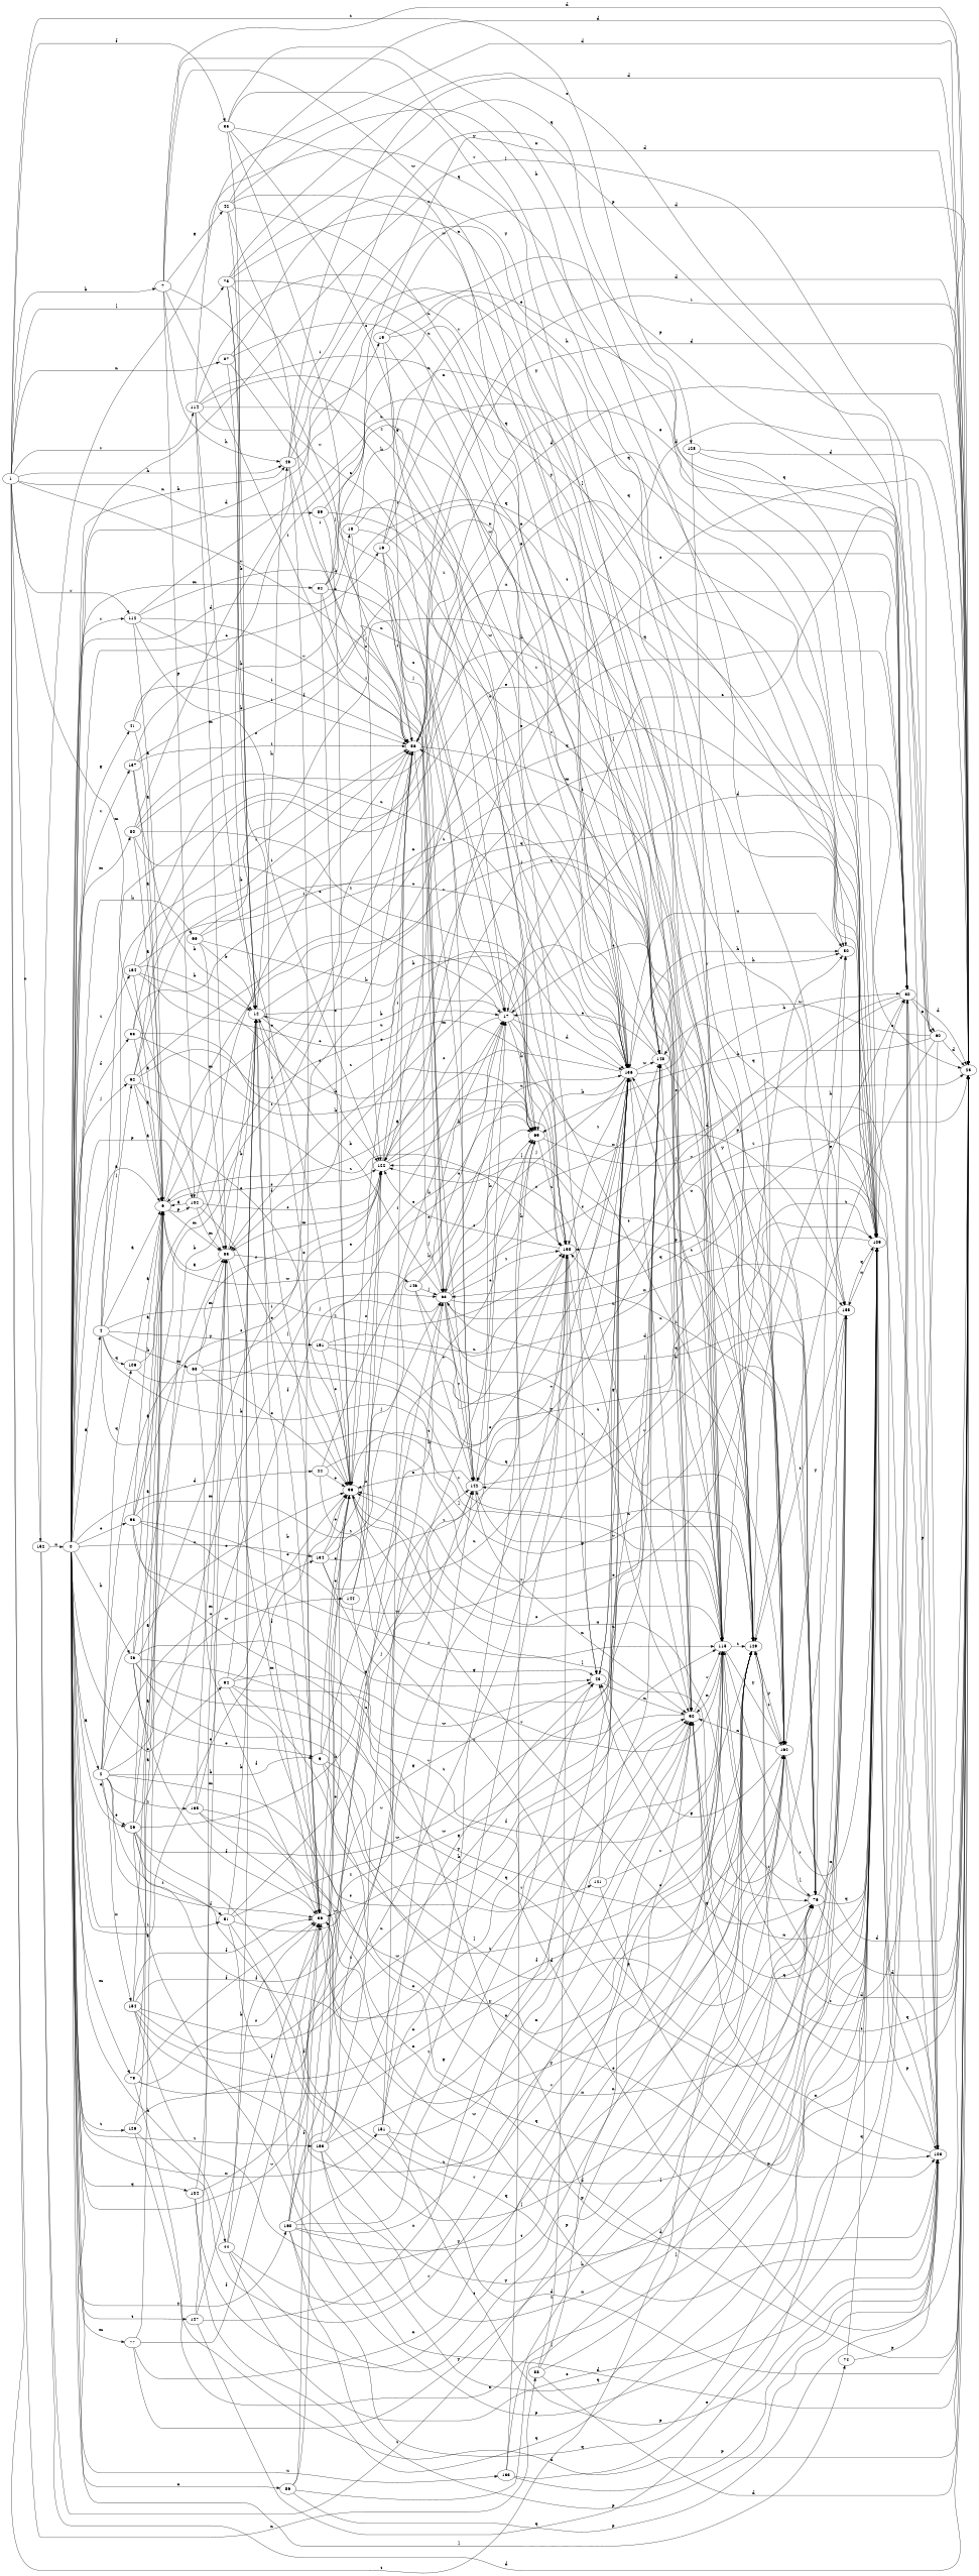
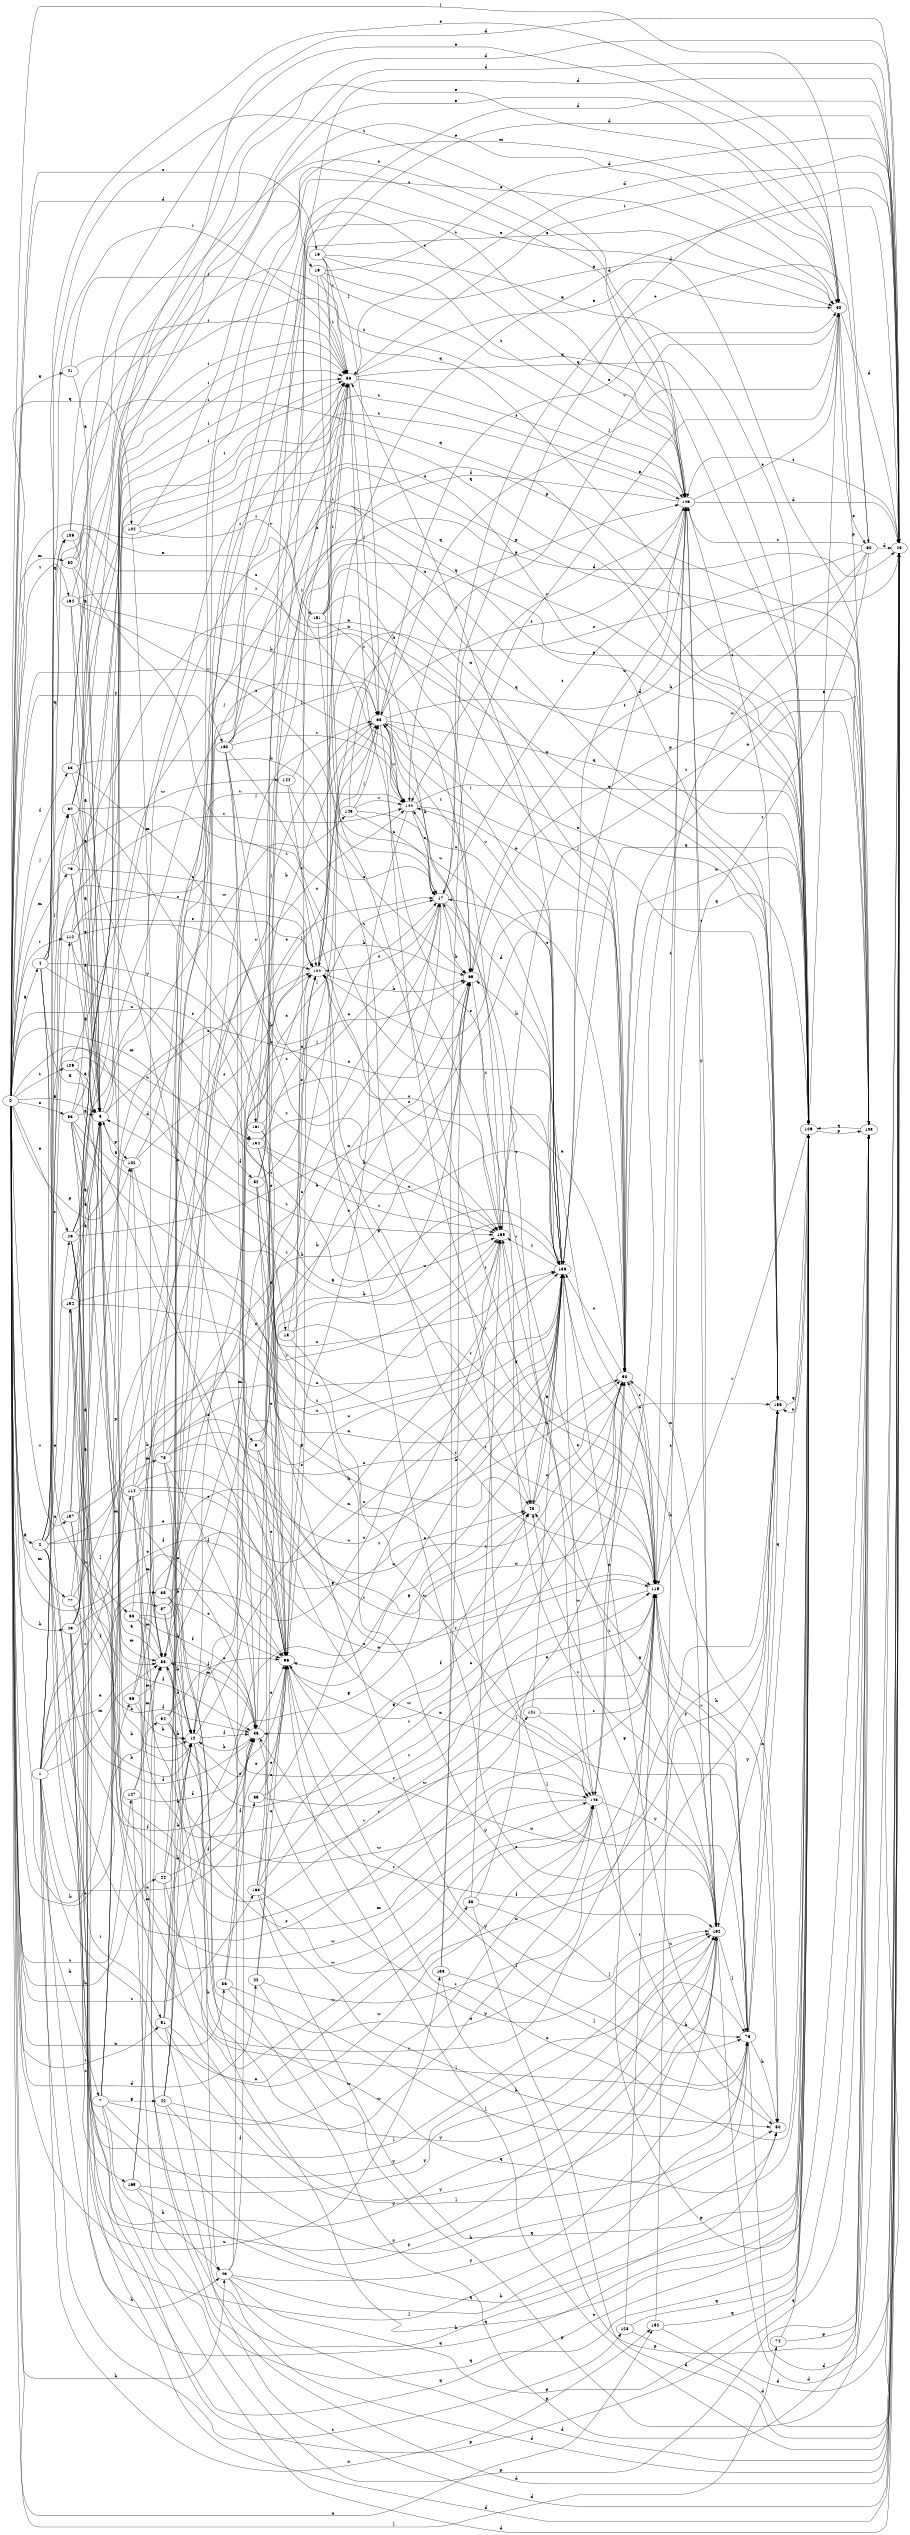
  strict digraph {
    rankdir=LR
    0
    2
    4
    6
    16
    18
    19
    22
    26
    33
    41
    44
    46
    49
    51
    60
    62
    66
    74
    77
    79
    80
    82
    86
    93
    94
    96
    102
    104
    112
    126
    127
    133
    134
    137
    142
    151
    152
    160
    163
    164
    9
    36
    106
    121
    122
    144
    154
    165
    129
    30
    56
    68
    76
    161
    168
    83
    109
    115
    146
    23
    63
    136
    103
    69
    148
    12
    90
    162
    50
    17
    43
    155
    1
    7
    35
    75
    87
    88
    89
    114
    128
    42
    0 -> 2 [label=a]
    0 -> 4 [label=a]
    0 -> 6 [label=a]
    0 -> 16 [label=c]
    0 -> 18 [label=d]
    0 -> 19 [label=d]
    0 -> 22 [label=d]
    0 -> 26 [label=e]
    0 -> 33 [label=f]
    0 -> 41 [label=g]
    0 -> 44 [label=h]
    0 -> 46 [label=h]
    0 -> 49 [label=h]
    0 -> 51 [label=i]
    0 -> 60 [label=j]
    0 -> 62 [label=j]
    0 -> 66 [label=k]
    0 -> 74 [label=l]
    0 -> 77 [label=m]
    0 -> 79 [label=m]
    0 -> 80 [label=m]
    0 -> 82 [label=m]
    0 -> 86 [label=n]
    0 -> 93 [label=o]
    0 -> 94 [label=o]
    0 -> 96 [label=o]
    0 -> 102 [label=p]
    0 -> 104 [label=q]
    0 -> 112 [label=r]
    0 -> 126 [label=t]
    0 -> 127 [label=t]
    0 -> 133 [label=u]
    0 -> 134 [label=u]
    0 -> 137 [label=v]
    0 -> 142 [label=v]
    0 -> 151 [label=x]
-   152 -> 0 [label=x]
+   0 -> 152 [label=x]
    0 -> 160 [label=y]
    0 -> 163 [label=z]
    0 -> 164 [label=z]
    2 -> 26 [label=e]
    2 -> 51 [label=i]
    2 -> 96 [label=o]
    2 -> 134 [label=u]
    2 -> 9 [label=b]
    2 -> 36 [label=f]
    2 -> 106 [label=q]
    2 -> 121 [label=s]
    2 -> 122 [label=s]
    2 -> 144 [label=w]
    2 -> 154 [label=x]
    2 -> 165 [label=z]
    4 -> 6 [label=a]
    4 -> 62 [label=j]
    4 -> 106 [label=q]
    4 -> 129 [label=t]
    4 -> 30 [label=e]
    4 -> 56 [label=i]
    4 -> 68 [label=k]
    4 -> 76 [label=l]
    4 -> 161 [label=y]
    4 -> 168 [label=z]
    6 -> 102 [label=p]
    6 -> 122 [label=s]
    6 -> 83 [label=m]
    6 -> 109 [label=q]
    6 -> 115 [label=r]
    6 -> 146 [label=w]
    16 -> 129 [label=t]
    16 -> 56 [label=i]
    16 -> 109 [label=q]
    16 -> 115 [label=r]
    16 -> 23 [label=d]
    16 -> 63 [label=j]
    18 -> 122 [label=s]
    18 -> 76 [label=l]
    18 -> 115 [label=r]
    18 -> 136 [label=u]
    19 -> 56 [label=i]
    19 -> 109 [label=q]
    19 -> 23 [label=d]
    19 -> 136 [label=u]
    19 -> 103 [label=p]
    22 -> 96 [label=o]
    22 -> 115 [label=r]
    22 -> 103 [label=p]
    22 -> 69 [label=k]
    26 -> 6 [label=a]
    26 -> 109 [label=q]
    26 -> 23 [label=d]
    26 -> 63 [label=j]
    26 -> 103 [label=p]
    26 -> 69 [label=k]
    26 -> 148 [label=w]
    26 -> 12 [label=b]
    26 -> 90 [label=n]
    33 -> 6 [label=a]
    33 -> 129 [label=t]
    33 -> 30 [label=e]
    33 -> 168 [label=z]
    33 -> 69 [label=k]
    41 -> 6 [label=a]
    41 -> 56 [label=i]
    41 -> 109 [label=q]
    44 -> 36 [label=f]
    44 -> 30 [label=e]
    44 -> 115 [label=r]
    44 -> 12 [label=b]
    44 -> 162 [label=y]
    46 -> 6 [label=a]
-   46 -> 9 [label=o]
+   46 -> 96 [label=o]
    46 -> 36 [label=f]
    46 -> 122 [label=s]
    46 -> 129 [label=t]
    46 -> 56 [label=i]
    46 -> 76 [label=l]
    46 -> 109 [label=q]
    46 -> 162 [label=y]
    49 -> 36 [label=f]
    49 -> 23 [label=d]
    49 -> 63 [label=j]
    49 -> 103 [label=p]
    49 -> 162 [label=y]
    49 -> 50 [label=h]
    51 -> 76 [label=l]
    51 -> 23 [label=d]
    51 -> 148 [label=w]
    51 -> 12 [label=b]
    51 -> 17 [label=c]
    51 -> 43 [label=g]
    60 -> 122 [label=s]
    60 -> 129 [label=t]
    60 -> 115 [label=r]
    60 -> 23 [label=d]
    60 -> 69 [label=k]
    60 -> 148 [label=w]
    60 -> 17 [label=c]
    62 -> 6 [label=a]
    62 -> 96 [label=o]
    62 -> 30 [label=e]
    62 -> 56 [label=i]
    62 -> 168 [label=z]
    62 -> 23 [label=d]
    62 -> 136 [label=u]
    66 -> 83 [label=m]
    66 -> 136 [label=u]
    66 -> 69 [label=k]
    66 -> 12 [label=b]
    66 -> 50 [label=h]
    74 -> 109 [label=q]
    74 -> 103 [label=p]
    77 -> 6 [label=a]
    77 -> 36 [label=f]
    77 -> 90 [label=n]
    77 -> 162 [label=y]
    79 -> 6 [label=a]
    79 -> 36 [label=f]
    79 -> 122 [label=s]
    79 -> 23 [label=d]
    79 -> 90 [label=n]
    80 -> 6 [label=a]
    80 -> 30 [label=e]
    80 -> 168 [label=z]
-   80 -> 136 [label=u]
    80 -> 17 [label=c]
    80 -> 155 [label=x]
    82 -> 96 [label=o]
    82 -> 56 [label=i]
    82 -> 23 [label=d]
    82 -> 148 [label=w]
    82 -> 162 [label=y]
    82 -> 17 [label=c]
    86 -> 96 [label=o]
    86 -> 36 [label=f]
    86 -> 76 [label=l]
    86 -> 103 [label=p]
    93 -> 6 [label=a]
    93 -> 56 [label=i]
    93 -> 168 [label=z]
    93 -> 83 [label=m]
    93 -> 115 [label=r]
    93 -> 23 [label=d]
    93 -> 148 [label=w]
    93 -> 43 [label=g]
    94 -> 96 [label=o]
    94 -> 129 [label=t]
    94 -> 115 [label=r]
    94 -> 103 [label=p]
    94 -> 148 [label=w]
    94 -> 12 [label=b]
    96 -> 122 [label=s]
    96 -> 76 [label=l]
    96 -> 43 [label=g]
    96 -> 155 [label=x]
    102 -> 6 [label=a]
    102 -> 96 [label=o]
    102 -> 122 [label=s]
    102 -> 56 [label=i]
    102 -> 83 [label=m]
    104 -> 142 [label=v]
    104 -> 129 [label=t]
    104 -> 83 [label=m]
    104 -> 109 [label=q]
    112 -> 6 [label=a]
    112 -> 142 [label=v]
    112 -> 122 [label=s]
    112 -> 56 [label=i]
    112 -> 136 [label=u]
    112 -> 69 [label=k]
    126 -> 6 [label=a]
    126 -> 168 [label=z]
    126 -> 115 [label=r]
    126 -> 155 [label=x]
    127 -> 36 [label=f]
    127 -> 83 [label=m]
    127 -> 109 [label=q]
    127 -> 136 [label=u]
    133 -> 30 [label=e]
    133 -> 76 [label=l]
    133 -> 103 [label=p]
    133 -> 69 [label=k]
    134 -> 96 [label=o]
    134 -> 168 [label=z]
    134 -> 115 [label=r]
    134 -> 63 [label=j]
    134 -> 136 [label=u]
    134 -> 17 [label=c]
    137 -> 6 [label=a]
    137 -> 56 [label=i]
    137 -> 109 [label=q]
    137 -> 136 [label=u]
    137 -> 12 [label=b]
    142 -> 96 [label=o]
    142 -> 109 [label=q]
    142 -> 90 [label=n]
    142 -> 17 [label=c]
    151 -> 142 [label=v]
    151 -> 56 [label=i]
    151 -> 115 [label=r]
    151 -> 103 [label=p]
    151 -> 69 [label=k]
    151 -> 90 [label=n]
    152 -> 129 [label=t]
    152 -> 109 [label=q]
    152 -> 23 [label=d]
    160 -> 142 [label=v]
    160 -> 36 [label=f]
    160 -> 129 [label=t]
    160 -> 168 [label=z]
    160 -> 109 [label=q]
    160 -> 63 [label=j]
    160 -> 103 [label=p]
    160 -> 148 [label=w]
    160 -> 43 [label=g]
    163 -> 96 [label=o]
    163 -> 109 [label=q]
    163 -> 63 [label=j]
    163 -> 90 [label=n]
    163 -> 50 [label=h]
    163 -> 43 [label=g]
    163 -> 155 [label=x]
    164 -> 6 [label=a]
    164 -> 30 [label=e]
    164 -> 69 [label=k]
    164 -> 12 [label=b]
    164 -> 90 [label=n]
    164 -> 17 [label=c]
    9 -> 96 [label=o]
    9 -> 30 [label=e]
    9 -> 115 [label=r]
    9 -> 69 [label=k]
    9 -> 155 [label=x]
    36 -> 96 [label=o]
    36 -> 83 [label=m]
    36 -> 12 [label=b]
    36 -> 162 [label=y]
    106 -> 6 [label=a]
    106 -> 56 [label=i]
    106 -> 109 [label=q]
    121 -> 115 [label=r]
    121 -> 136 [label=u]
    121 -> 103 [label=p]
    122 -> 56 [label=i]
    122 -> 83 [label=m]
    122 -> 115 [label=r]
    122 -> 23 [label=d]
    122 -> 69 [label=k]
    122 -> 155 [label=x]
    144 -> 122 [label=s]
    144 -> 23 [label=d]
    144 -> 17 [label=c]
    154 -> 6 [label=a]
    154 -> 36 [label=f]
    154 -> 129 [label=t]
    154 -> 168 [label=z]
    154 -> 136 [label=u]
    154 -> 148 [label=w]
    154 -> 90 [label=n]
    154 -> 162 [label=y]
    165 -> 83 [label=m]
    165 -> 109 [label=q]
    165 -> 63 [label=j]
    165 -> 103 [label=p]
    165 -> 162 [label=y]
    129 -> 142 [label=v]
    129 -> 36 [label=f]
    129 -> 30 [label=e]
    129 -> 23 [label=d]
    129 -> 136 [label=u]
    129 -> 162 [label=y]
    30 -> 60 [label=e]
    30 -> 142 [label=v]
    30 -> 83 [label=m]
    30 -> 23 [label=d]
    30 -> 63 [label=j]
    30 -> 103 [label=p]
    56 -> 96 [label=o]
    56 -> 129 [label=t]
    56 -> 30 [label=e]
    56 -> 76 [label=l]
    56 -> 109 [label=q]
    56 -> 23 [label=d]
    56 -> 63 [label=j]
    68 -> 96 [label=o]
    68 -> 36 [label=f]
    68 -> 83 [label=m]
    68 -> 115 [label=r]
    68 -> 17 [label=c]
    76 -> 142 [label=v]
    76 -> 109 [label=q]
    76 -> 115 [label=r]
    76 -> 23 [label=d]
    76 -> 50 [label=h]
    76 -> 43 [label=g]
    76 -> 155 [label=x]
    161 -> 96 [label=o]
    161 -> 23 [label=d]
    161 -> 136 [label=u]
    161 -> 69 [label=k]
    161 -> 162 [label=y]
    168 -> 122 [label=s]
    168 -> 90 [label=n]
    168 -> 43 [label=g]
    83 -> 6 [label=a]
    83 -> 36 [label=f]
    83 -> 76 [label=l]
    83 -> 12 [label=b]
    109 -> 96 [label=o]
    109 -> 30 [label=e]
    109 -> 115 [label=r]
    109 -> 103 [label=p]
    109 -> 90 [label=n]
    109 -> 155 [label=x]
    115 -> 96 [label=o]
    115 -> 129 [label=t]
    115 -> 90 [label=n]
    115 -> 162 [label=y]
    115 -> 50 [label=h]
    115 -> 17 [label=c]
    146 -> 142 [label=v]
    146 -> 63 [label=j]
    146 -> 136 [label=u]
-   146 -> 103 [label=p]
+   146 -> 129 [label=p]
    146 -> 17 [label=c]
    23 -> 96 [label=o]
    23 -> 129 [label=t]
    23 -> 56 [label=i]
    63 -> 142 [label=v]
    63 -> 129 [label=t]
    63 -> 30 [label=e]
    63 -> 168 [label=z]
    63 -> 109 [label=q]
    63 -> 115 [label=r]
    63 -> 23 [label=d]
    63 -> 69 [label=k]
    63 -> 12 [label=b]
    63 -> 155 [label=x]
    136 -> 6 [label=a]
    136 -> 96 [label=o]
    136 -> 142 [label=v]
    136 -> 129 [label=t]
    136 -> 56 [label=i]
    136 -> 168 [label=z]
    136 -> 109 [label=q]
    136 -> 63 [label=j]
    136 -> 69 [label=k]
    136 -> 148 [label=w]
    136 -> 50 [label=h]
    136 -> 43 [label=g]
    103 -> 168 [label=z]
    103 -> 109 [label=q]
    103 -> 90 [label=n]
    69 -> 168 [label=z]
    69 -> 103 [label=p]
    148 -> 83 [label=m]
    148 -> 90 [label=n]
    148 -> 162 [label=y]
    148 -> 50 [label=h]
    148 -> 17 [label=c]
    12 -> 49 [label=h]
    12 -> 96 [label=o]
    12 -> 36 [label=f]
    12 -> 122 [label=s]
    12 -> 168 [label=k]
    12 -> 109 [label=q]
    90 -> 36 [label=f]
    90 -> 122 [label=s]
    90 -> 109 [label=q]
    90 -> 115 [label=r]
    90 -> 136 [label=u]
    162 -> 122 [label=s]
    162 -> 129 [label=t]
    162 -> 76 [label=l]
    162 -> 168 [label=z]
    162 -> 23 [label=d]
    162 -> 90 [label=n]
    162 -> 43 [label=g]
    50 -> 136 [label=u]
    17 -> 122 [label=s]
    17 -> 129 [label=t]
    17 -> 23 [label=d]
    17 -> 136 [label=d]
    17 -> 69 [label=k]
    17 -> 12 [label=b]
    43 -> 136 [label=u]
    43 -> 90 [label=n]
    155 -> 36 [label=f]
    155 -> 129 [label=t]
    155 -> 109 [label=q]
    155 -> 63 [label=j]
    155 -> 162 [label=y]
    1 -> 49 [label=h]
    1 -> 112 [label=r]
    1 -> 142 [label=v]
    1 -> 152 [label=x]
    1 -> 129 [label=t]
    1 -> 83 [label=m]
    1 -> 7 [label=b]
    1 -> 35 [label=f]
    1 -> 75 [label=l]
    1 -> 87 [label=n]
    1 -> 88 [label=n]
    1 -> 89 [label=n]
    1 -> 114 [label=r]
    1 -> 128 [label=t]
    7 -> 49 [label=h]
    7 -> 102 [label=p]
    7 -> 142 [label=v]
    7 -> 56 [label=i]
    7 -> 23 [label=d]
    7 -> 148 [label=w]
    7 -> 162 [label=y]
    7 -> 42 [label=g]
    35 -> 56 [label=i]
    35 -> 115 [label=r]
    35 -> 136 [label=u]
    35 -> 12 [label=b]
    35 -> 17 [label=c]
    35 -> 155 [label=x]
    75 -> 36 [label=f]
    75 -> 30 [label=e]
    75 -> 109 [label=q]
    75 -> 136 [label=u]
    75 -> 69 [label=k]
    75 -> 12 [label=b]
    75 -> 90 [label=n]
    87 -> 63 [label=j]
    87 -> 136 [label=u]
    87 -> 12 [label=b]
    87 -> 162 [label=y]
    88 -> 76 [label=l]
    88 -> 168 [label=z]
    88 -> 23 [label=d]
    88 -> 90 [label=n]
    89 -> 96 [label=o]
    89 -> 168 [label=z]
    89 -> 148 [label=w]
    114 -> 96 [label=o]
    114 -> 168 [label=z]
    114 -> 83 [label=m]
    114 -> 115 [label=r]
    114 -> 23 [label=d]
    114 -> 90 [label=n]
    114 -> 17 [label=c]
    114 -> 43 [label=g]
    128 -> 109 [label=q]
    128 -> 115 [label=r]
    128 -> 23 [label=d]
    42 -> 56 [label=i]
    42 -> 23 [label=d]
    42 -> 136 [label=u]
    42 -> 148 [label=w]
    42 -> 12 [label=b]
    42 -> 50 [label=h]
  }
